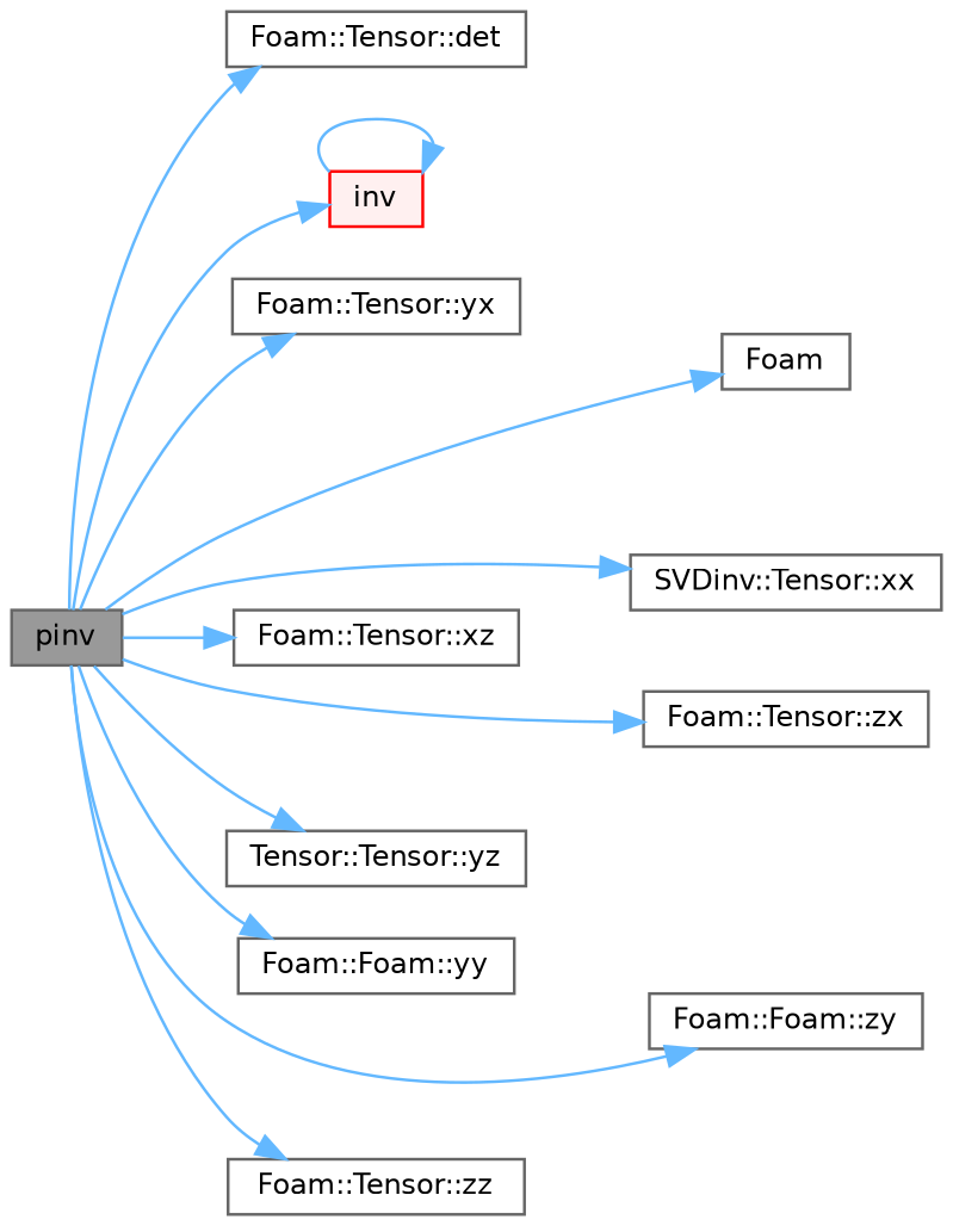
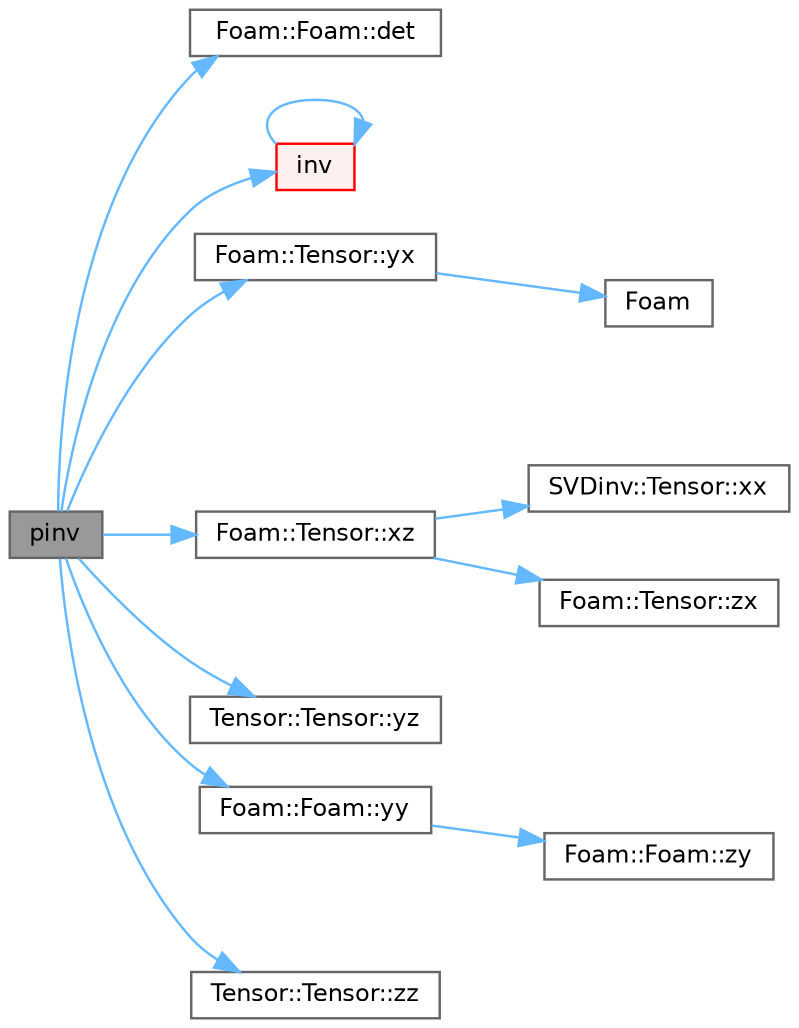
  digraph {
    rankdir=LR
    node [color=grey40 fillcolor=white fontname=Helvetica fontsize=10 shape=box style=filled]
    edge [color=steelblue1 fontname=Helvetica fontsize=10 labelfontname=Helvetica labelfontsize=10 style=solid]
    n1 [color=gray40 fillcolor=grey60 fontcolor=black height=0.2 label=pinv width=0.4]
-   n2 [height=0.2 label="Foam::Tensor::det" width=0.4]
+   n2 [height=0.2 label="Foam::Foam::det" width=0.4]
    n3 [color=red fillcolor="#FFF0F0" height=0.2 label=inv width=0.4]
    n4 [height=0.2 label=Foam width=0.4]
    n5 [height=0.2 label="SVDinv::Tensor::xx" width=0.4]
    n6 [height=0.2 label="Foam::Tensor::xz" width=0.4]
    n7 [height=0.2 label="Foam::Tensor::yx" width=0.4]
    n8 [height=0.2 label="Foam::Foam::yy" width=0.4]
    n9 [height=0.2 label="Tensor::Tensor::yz" width=0.4]
    n10 [height=0.2 label="Foam::Tensor::zx" width=0.4]
    n11 [height=0.2 label="Foam::Foam::zy" width=0.4]
-   n12 [height=0.2 label="Foam::Tensor::zz" width=0.4]
+   n12 [height=0.2 label="Tensor::Tensor::zz" width=0.4]
    n1 -> n2
    n1 -> n3
-   n1 -> n4
-   n1 -> n5
+   n7 -> n4
+   n6 -> n5
    n1 -> n6
    n1 -> n7
    n1 -> n8
    n1 -> n9
-   n1 -> n10
-   n1 -> n11
+   n6 -> n10
+   n8 -> n11
    n1 -> n12
    n3 -> n3
  }
